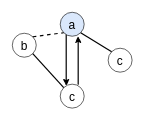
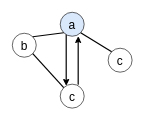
  <mxCell id="0" />
  <mxCell id="1" parent="0" />
  <mxCell id="2" value="" style="edgeStyle=orthogonalEdgeStyle;curved=1;comic=1;jumpStyle=none;orthogonalLoop=1;jettySize=auto;html=1;strokeWidth=2;" edge="1" parent="1" source="3" target="6"><mxGeometry relative="1" as="geometry"><Array as="points"><mxPoint x="110" y="90" /><mxPoint x="110" y="90" /></Array></mxGeometry></mxCell>
  <mxCell id="3" value="&lt;font style=&quot;font-size: 20px&quot;&gt;a&lt;/font&gt;" style="ellipse;whiteSpace=wrap;html=1;aspect=fixed;fillColor=#dae8fc;" parent="1" vertex="1"><mxGeometry x="100" y="20" width="40" height="40" as="geometry" /></mxCell>
  <mxCell id="4" value="&lt;font style=&quot;font-size: 20px&quot;&gt;c&lt;/font&gt;" style="ellipse;whiteSpace=wrap;html=1;aspect=fixed;" parent="1" vertex="1"><mxGeometry x="180" y="80" width="40" height="40" as="geometry" /></mxCell>
  <mxCell id="5" value="&lt;font style=&quot;font-size: 20px&quot;&gt;b&lt;/font&gt;" style="ellipse;whiteSpace=wrap;html=1;aspect=fixed;" parent="1" vertex="1"><mxGeometry x="20" y="55" width="40" height="40" as="geometry" /></mxCell>
  <mxCell id="6" value="&lt;font style=&quot;font-size: 20px&quot;&gt;c&lt;/font&gt;" style="ellipse;whiteSpace=wrap;html=1;aspect=fixed;" vertex="1" parent="1"><mxGeometry x="100" y="140" width="40" height="40" as="geometry" /></mxCell>
- <mxCell id="7" value="" style="endArrow=none;html=1;strokeWidth=2;exitX=1;exitY=0;exitDx=0;exitDy=0;entryX=0;entryY=1;entryDx=0;entryDy=0;dashed=1;" edge="1" parent="1" source="5" target="3"><mxGeometry width="50" height="50" relative="1" as="geometry"><mxPoint x="60" y="80" as="sourcePoint" /><mxPoint x="100" y="40" as="targetPoint" /></mxGeometry></mxCell>
+ <mxCell id="7" value="" style="endArrow=none;html=1;strokeWidth=2;exitX=1;exitY=0;exitDx=0;exitDy=0;entryX=0;entryY=1;entryDx=0;entryDy=0;" edge="1" parent="1" source="5" target="3"><mxGeometry width="50" height="50" relative="1" as="geometry"><mxPoint x="60" y="80" as="sourcePoint" /><mxPoint x="100" y="40" as="targetPoint" /></mxGeometry></mxCell>
  <mxCell id="8" value="" style="endArrow=none;html=1;strokeWidth=2;exitX=0;exitY=0;exitDx=0;exitDy=0;entryX=1;entryY=1;entryDx=0;entryDy=0;" edge="1" parent="1" source="4" target="3"><mxGeometry width="50" height="50" relative="1" as="geometry"><mxPoint x="191.718" y="20.002" as="sourcePoint" /><mxPoint x="150" y="60" as="targetPoint" /></mxGeometry></mxCell>
  <mxCell id="9" value="" style="edgeStyle=orthogonalEdgeStyle;curved=1;comic=1;jumpStyle=none;orthogonalLoop=1;jettySize=auto;html=1;strokeWidth=2;" edge="1" parent="1"><mxGeometry relative="1" as="geometry"><mxPoint x="130" y="140" as="sourcePoint" /><mxPoint x="130" y="60" as="targetPoint" /><Array as="points"><mxPoint x="130" y="120" /><mxPoint x="130" y="120" /></Array></mxGeometry></mxCell>
  <mxCell id="10" value="" style="endArrow=none;html=1;strokeWidth=2;exitX=1;exitY=1;exitDx=0;exitDy=0;entryX=0;entryY=0;entryDx=0;entryDy=0;" edge="1" parent="1" source="5" target="6"><mxGeometry width="50" height="50" relative="1" as="geometry"><mxPoint x="20.002" y="171.718" as="sourcePoint" /><mxPoint x="71.718" y="140.002" as="targetPoint" /></mxGeometry></mxCell>
